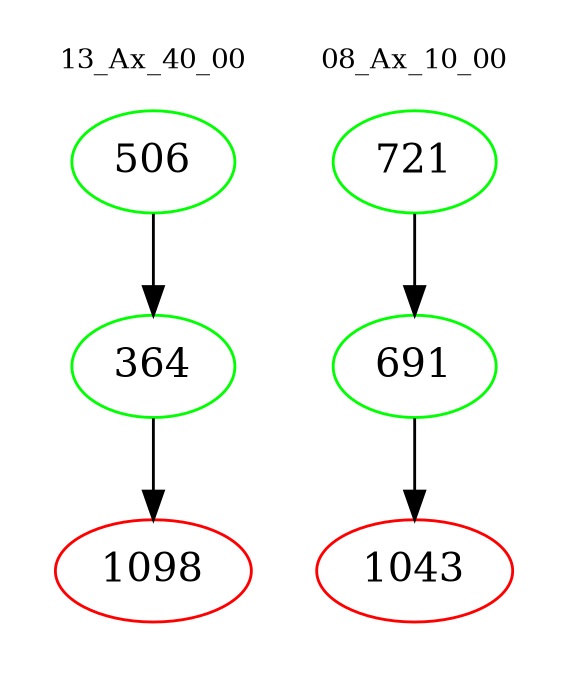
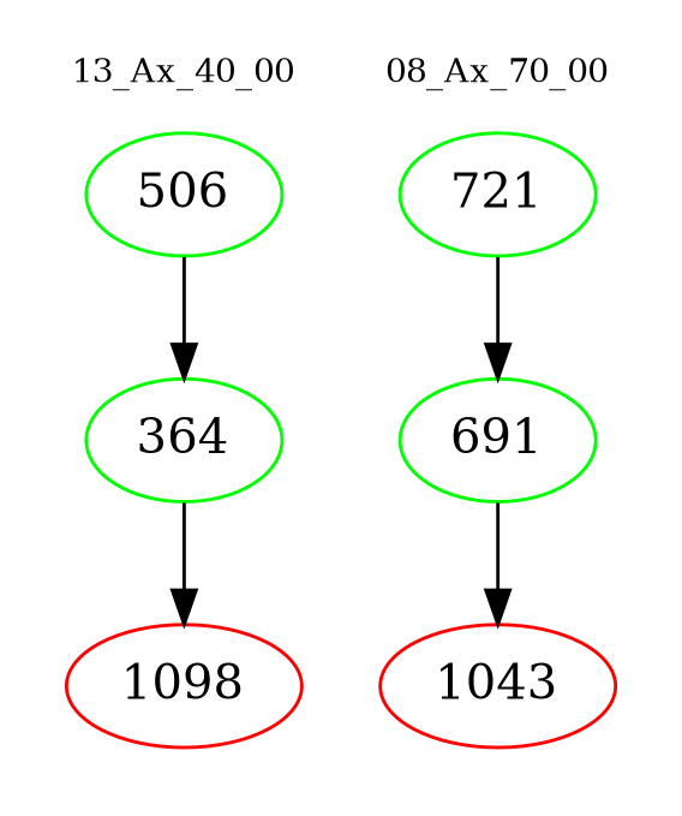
  digraph {
    node [color=green]
    edge [color=black]
    n1 [label=506]
    n2 [label=364]
    n3 [color=red label=1098]
    n4 [label=721]
    n5 [label=691]
    n6 [color=red label=1043]
    subgraph cluster_1 {
      color=white
      fontsize=10
      label="13_Ax_40_00"
      n1
      n2
      n3
    }
    subgraph cluster_2 {
      color=white
      fontsize=10
-     label="08_Ax_10_00"
+     label="08_Ax_70_00"
      n4
      n5
      n6
    }
    n1 -> n2
    n2 -> n3
    n4 -> n5
    n5 -> n6
  }
